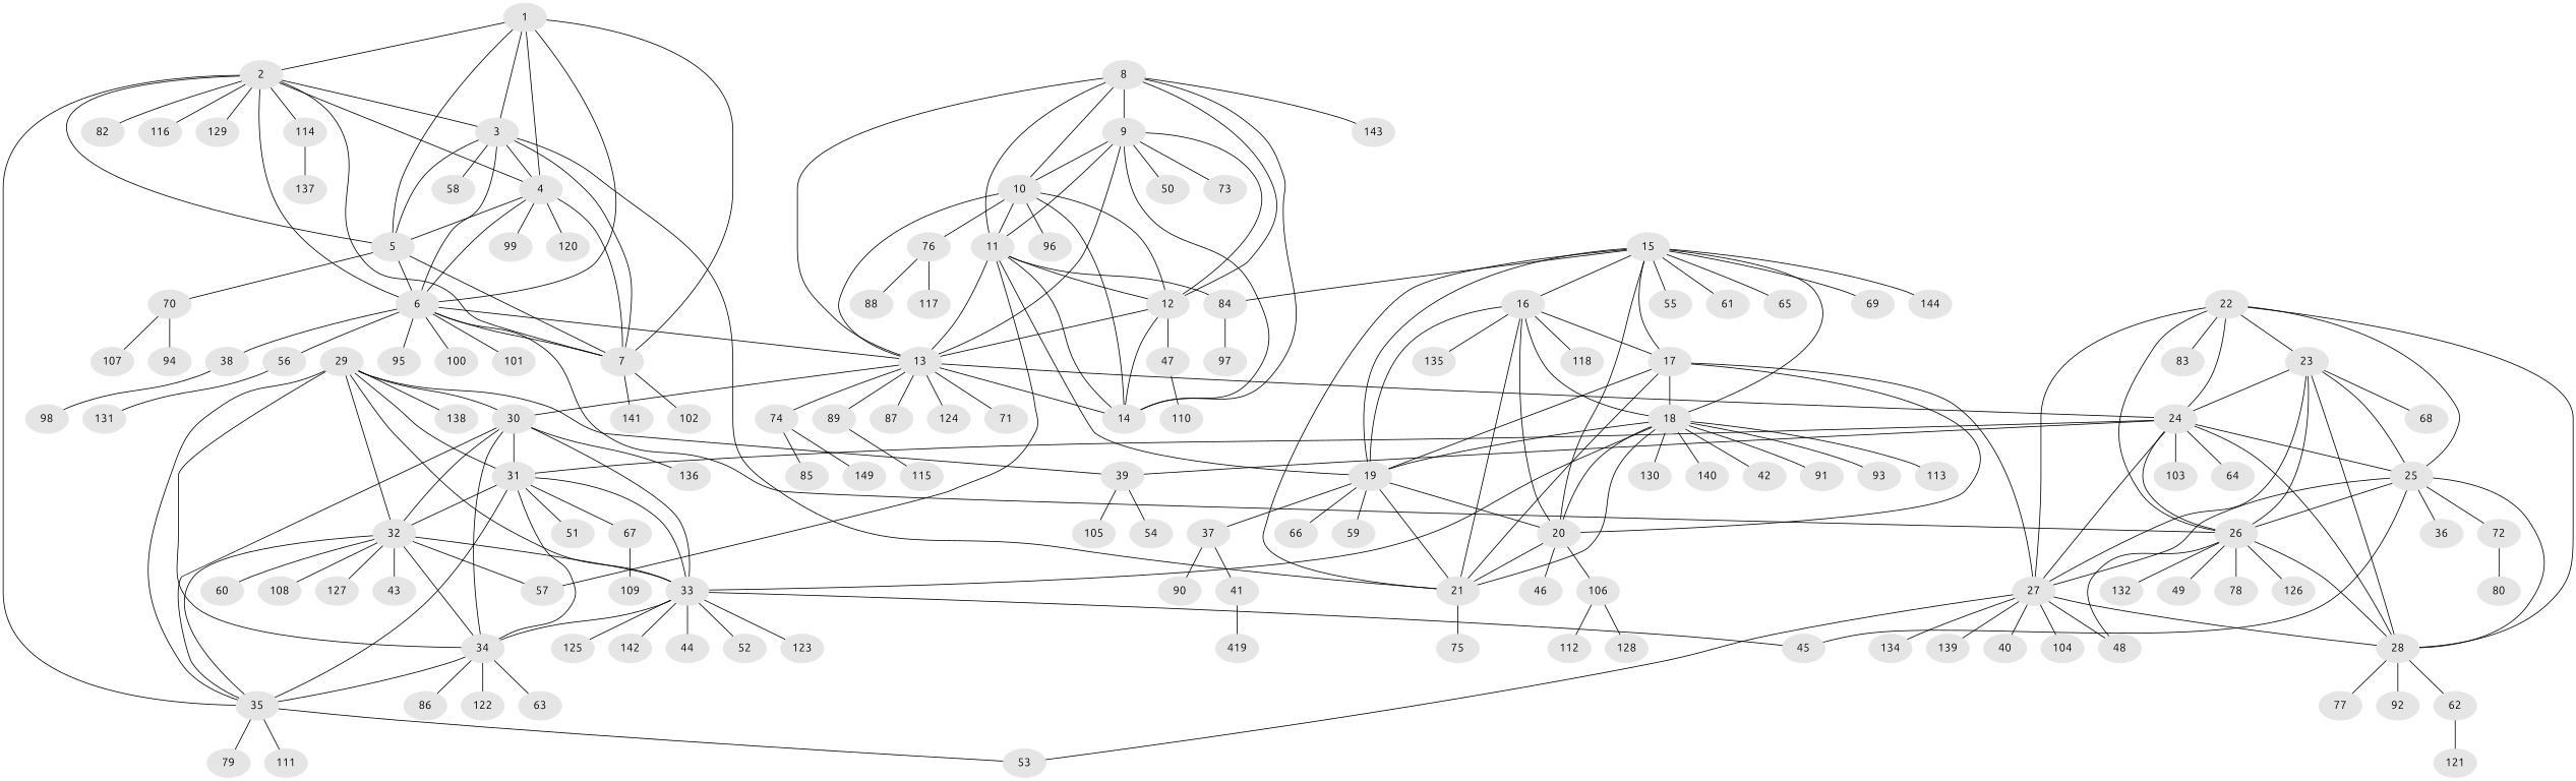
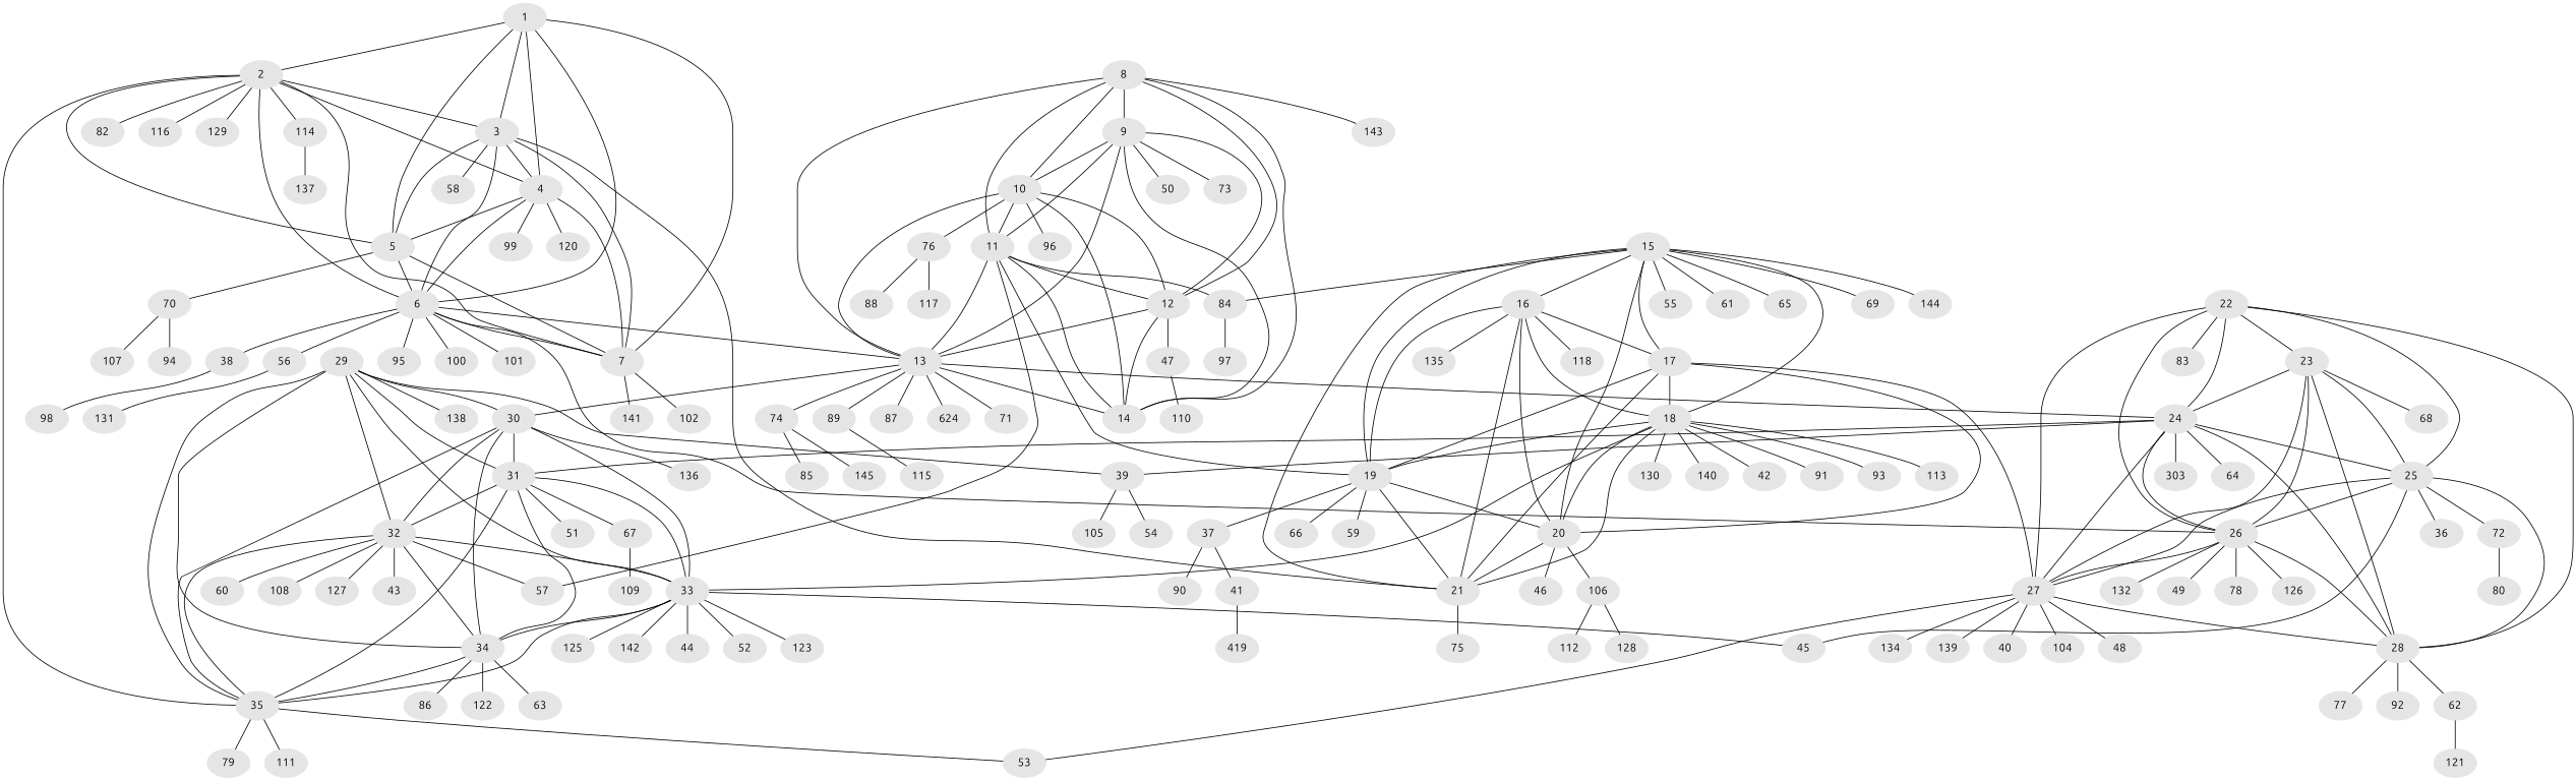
  graph {
    fontname=Ubuntu
    node [color=gray90 fontname=Ubuntu style=filled]
    edge [fontname=Ubuntu]
    1
    2
    3
    4
    5
    6
    7
    35
    82
    114
    116
    129
    21
    58
    99
    120
    70
    13
    26
    38
    56
    95
    100
    101
    102
    141
    53
    79
    111
    137
    75
    94
    107
    14
    24
    30
    71
    74
    87
    89
-   124
+   124 [label=624]
    27
    28
    49
    78
    126
    132
    98
    131
    8
    9
    10
    11
    12
    143
    50
    73
    76
    96
    19
    57
    84
    47
    88
    117
    20
    37
    59
    66
    97
    110
    25
    31
    39
    64
-   103
+   103 [label=303]
    33
    32
    34
    136
    85
-   145 [label=149]
+   145
    115
    15
    16
    17
    18
    55
    61
    65
    69
    144
    118
    135
    42
    91
    93
    113
    130
    140
    46
    106
    40
    48
    104
    134
    139
    45
    44
    52
    123
    125
    142
    41
    90
    112
    128
    22
    23
    83
    68
    36
    72
    62
    77
    92
    51
    67
    54
    105
    80
    121
    29
    138
    43
    60
    108
    127
    63
    86
    122
    109
    n143 [label=419]
    1 -- 2
    1 -- 3
    1 -- 4
    1 -- 5
    1 -- 6
    1 -- 7
    2 -- 3
    2 -- 4
    2 -- 5
    2 -- 6
    2 -- 7
    2 -- 35
    2 -- 82
    2 -- 114
    2 -- 116
    2 -- 129
    3 -- 4
    3 -- 5
    3 -- 6
    3 -- 7
    3 -- 21
    3 -- 58
    4 -- 5
    4 -- 6
    4 -- 7
    4 -- 99
    4 -- 120
    5 -- 6
    5 -- 7
    5 -- 70
    6 -- 7
    6 -- 13
    6 -- 26
    6 -- 38
    6 -- 56
    6 -- 95
    6 -- 100
    6 -- 101
    7 -- 102
    7 -- 141
    35 -- 53
    35 -- 79
    35 -- 111
    114 -- 137
    21 -- 75
    70 -- 94
    70 -- 107
    13 -- 14
    13 -- 24
    13 -- 30
    13 -- 71
    13 -- 74
    13 -- 87
    13 -- 89
    13 -- 124
-   26 -- 48
+   26 -- 27
    26 -- 28
    26 -- 49
    26 -- 78
    26 -- 126
    26 -- 132
    38 -- 98
    56 -- 131
    24 -- 26
    24 -- 27
    24 -- 28
    24 -- 25
    24 -- 31
    24 -- 39
    24 -- 64
    24 -- 103
    30 -- 35
    30 -- 31
    30 -- 33
    30 -- 32
    30 -- 34
    30 -- 136
    74 -- 85
    74 -- 145
    89 -- 115
    27 -- 53
    27 -- 28
    27 -- 40
    27 -- 48
    27 -- 104
    27 -- 134
    27 -- 139
    28 -- 62
    28 -- 77
    28 -- 92
    8 -- 13
    8 -- 14
    8 -- 9
    8 -- 10
    8 -- 11
    8 -- 12
    8 -- 143
    9 -- 13
    9 -- 14
    9 -- 10
    9 -- 11
    9 -- 12
    9 -- 50
    9 -- 73
    10 -- 13
    10 -- 14
    10 -- 11
    10 -- 12
    10 -- 76
    10 -- 96
    11 -- 13
    11 -- 14
    11 -- 12
    11 -- 19
    11 -- 57
    11 -- 84
    12 -- 13
    12 -- 14
    12 -- 47
    76 -- 88
    76 -- 117
    19 -- 21
    19 -- 20
    19 -- 37
    19 -- 59
    19 -- 66
    84 -- 97
    47 -- 110
    20 -- 21
    20 -- 46
    20 -- 106
    37 -- 41
    37 -- 90
    25 -- 26
    25 -- 27
    25 -- 28
    25 -- 45
    25 -- 36
    25 -- 72
    31 -- 35
    31 -- 33
    31 -- 32
    31 -- 34
    31 -- 51
    31 -- 67
    39 -- 54
    39 -- 105
+   33 -- 35
    33 -- 34
    33 -- 45
    33 -- 44
    33 -- 52
    33 -- 123
    33 -- 125
    33 -- 142
    32 -- 35
    32 -- 57
    32 -- 33
    32 -- 34
    32 -- 43
    32 -- 60
    32 -- 108
    32 -- 127
    34 -- 35
    34 -- 63
    34 -- 86
    34 -- 122
    15 -- 21
    15 -- 19
    15 -- 84
    15 -- 20
    15 -- 16
    15 -- 17
    15 -- 18
    15 -- 55
    15 -- 61
    15 -- 65
    15 -- 69
    15 -- 144
    16 -- 21
    16 -- 19
    16 -- 20
    16 -- 17
    16 -- 18
    16 -- 118
    16 -- 135
    17 -- 21
    17 -- 27
    17 -- 19
    17 -- 20
    17 -- 18
    18 -- 21
    18 -- 19
    18 -- 20
    18 -- 33
    18 -- 42
    18 -- 91
    18 -- 93
    18 -- 113
    18 -- 130
    18 -- 140
    106 -- 112
    106 -- 128
    41 -- n143
    22 -- 26
    22 -- 24
    22 -- 27
    22 -- 28
    22 -- 25
    22 -- 23
    22 -- 83
    23 -- 26
    23 -- 24
    23 -- 27
    23 -- 28
    23 -- 25
    23 -- 68
    72 -- 80
    62 -- 121
    67 -- 109
    29 -- 35
    29 -- 30
    29 -- 31
    29 -- 39
    29 -- 33
    29 -- 32
    29 -- 34
    29 -- 138
  }
